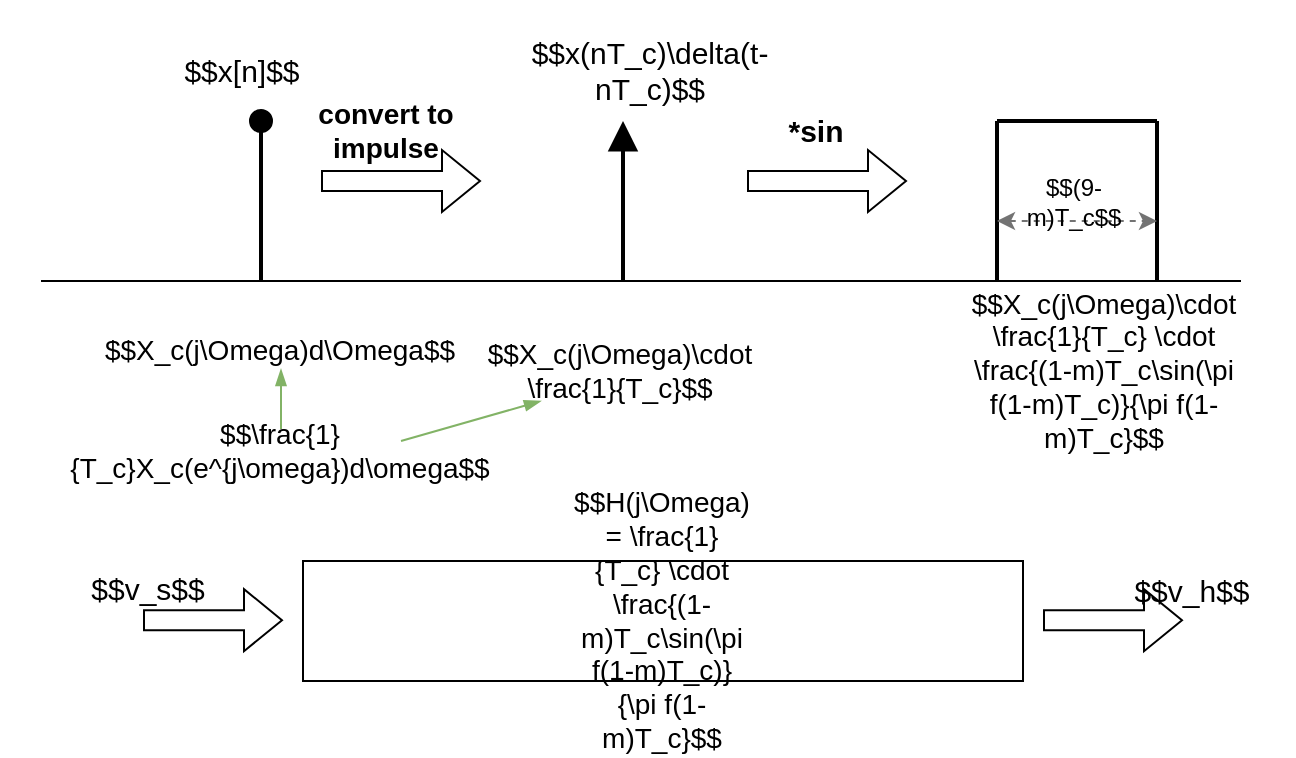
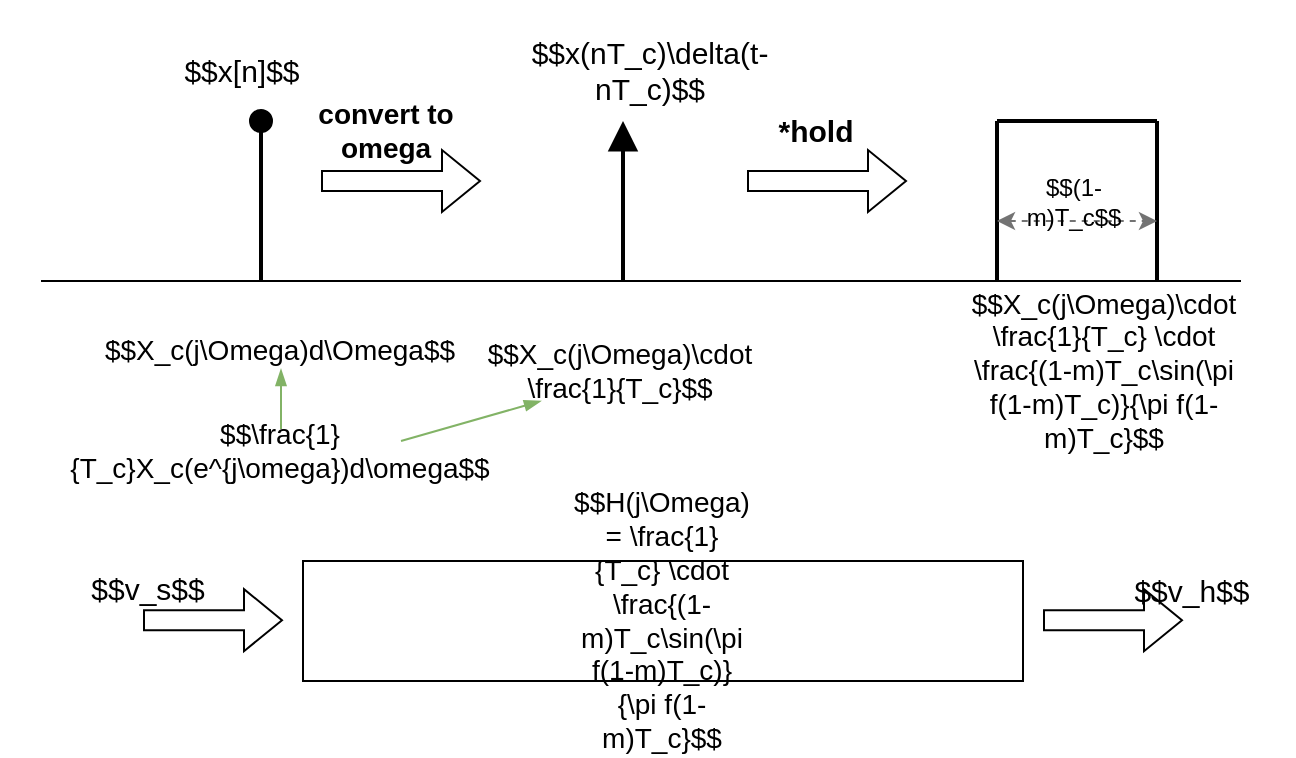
  <mxCell id="0" />
  <mxCell id="1" parent="0" />
  <mxCell id="2" value="" style="endArrow=oval;html=1;rounded=0;endFill=1;endSize=10;strokeWidth=2;" parent="1" edge="1"><mxGeometry width="50" height="50" relative="1" as="geometry"><mxPoint x="130" y="140" as="sourcePoint" /><mxPoint x="130" y="60" as="targetPoint" /></mxGeometry></mxCell>
  <mxCell id="3" value="" style="endArrow=block;html=1;rounded=0;endSize=10;endFill=1;strokeWidth=2;" parent="1" edge="1"><mxGeometry width="50" height="50" relative="1" as="geometry"><mxPoint x="311" y="140" as="sourcePoint" /><mxPoint x="311" y="60" as="targetPoint" /></mxGeometry></mxCell>
  <mxCell id="4" value="" style="endArrow=none;html=1;rounded=0;strokeWidth=2;" parent="1" edge="1"><mxGeometry width="50" height="50" relative="1" as="geometry"><mxPoint x="498" y="140" as="sourcePoint" /><mxPoint x="498" y="60" as="targetPoint" /></mxGeometry></mxCell>
  <mxCell id="5" value="" style="endArrow=none;html=1;rounded=0;strokeWidth=2;" parent="1" edge="1"><mxGeometry width="50" height="50" relative="1" as="geometry"><mxPoint x="578" y="60" as="sourcePoint" /><mxPoint x="498" y="60" as="targetPoint" /></mxGeometry></mxCell>
  <mxCell id="6" value="" style="endArrow=none;html=1;rounded=0;strokeWidth=2;" parent="1" edge="1"><mxGeometry width="50" height="50" relative="1" as="geometry"><mxPoint x="578" y="140" as="sourcePoint" /><mxPoint x="578" y="60" as="targetPoint" /></mxGeometry></mxCell>
  <mxCell id="7" value="" style="endArrow=none;html=1;rounded=0;" parent="1" edge="1"><mxGeometry width="50" height="50" relative="1" as="geometry"><mxPoint x="20" y="140" as="sourcePoint" /><mxPoint x="620" y="140" as="targetPoint" /></mxGeometry></mxCell>
  <mxCell id="8" value="" style="shape=flexArrow;endArrow=classic;html=1;rounded=0;" parent="1" edge="1"><mxGeometry width="50" height="50" relative="1" as="geometry"><mxPoint x="160" y="90" as="sourcePoint" /><mxPoint x="240" y="90" as="targetPoint" /></mxGeometry></mxCell>
  <mxCell id="9" value="" style="shape=flexArrow;endArrow=classic;html=1;rounded=0;" parent="1" edge="1"><mxGeometry width="50" height="50" relative="1" as="geometry"><mxPoint x="373" y="90" as="sourcePoint" /><mxPoint x="453" y="90" as="targetPoint" /></mxGeometry></mxCell>
- <mxCell id="10" value="&lt;font style=&quot;font-size: 14px;&quot;&gt;&lt;b&gt;convert to impulse&lt;/b&gt;&lt;/font&gt;" style="text;html=1;align=center;verticalAlign=middle;whiteSpace=wrap;rounded=0;" parent="1" vertex="1"><mxGeometry x="138" y="50" width="110" height="30" as="geometry" /></mxCell>
- <mxCell id="11" value="&lt;font style=&quot;font-size: 15px;&quot;&gt;&lt;b&gt;*sin&lt;/b&gt;&lt;/font&gt;" style="text;html=1;align=center;verticalAlign=middle;whiteSpace=wrap;rounded=0;" parent="1" vertex="1"><mxGeometry x="353" y="50" width="110" height="30" as="geometry" /></mxCell>
+ <mxCell id="10" value="&lt;font style=&quot;font-size: 14px;&quot;&gt;&lt;b&gt;convert to omega&lt;/b&gt;&lt;/font&gt;" style="text;html=1;align=center;verticalAlign=middle;whiteSpace=wrap;rounded=0;" parent="1" vertex="1"><mxGeometry x="138" y="50" width="110" height="30" as="geometry" /></mxCell>
+ <mxCell id="11" value="&lt;font style=&quot;font-size: 15px;&quot;&gt;&lt;b&gt;*hold&lt;/b&gt;&lt;/font&gt;" style="text;html=1;align=center;verticalAlign=middle;whiteSpace=wrap;rounded=0;" parent="1" vertex="1"><mxGeometry x="353" y="50" width="110" height="30" as="geometry" /></mxCell>
  <mxCell id="12" value="&lt;font style=&quot;font-size: 14px;&quot;&gt;$$\frac{1}{T_c}X_c(e^{j\omega})d\omega$$&lt;/font&gt;" style="text;html=1;align=center;verticalAlign=middle;whiteSpace=wrap;rounded=0;" parent="1" vertex="1"><mxGeometry x="110" y="210" width="60" height="30" as="geometry" /></mxCell>
  <mxCell id="13" value="&lt;font style=&quot;font-size: 14px;&quot;&gt;$$X_c(j\Omega)\cdot \frac{1}{T_c}$$&lt;/font&gt;" style="text;html=1;align=center;verticalAlign=middle;whiteSpace=wrap;rounded=0;" parent="1" vertex="1"><mxGeometry x="280" y="170" width="60" height="30" as="geometry" /></mxCell>
  <mxCell id="14" value="&lt;font style=&quot;font-size: 14px;&quot;&gt;$$X_c(j\Omega)\cdot \frac{1}{T_c} \cdot \frac{(1-m)T_c\sin(\pi f(1-m)T_c)}{\pi f(1-m)T_c}$$&lt;/font&gt;" style="text;html=1;align=center;verticalAlign=middle;whiteSpace=wrap;rounded=0;" parent="1" vertex="1"><mxGeometry x="522" y="170" width="60" height="30" as="geometry" /></mxCell>
  <mxCell id="15" value="" style="endArrow=classic;startArrow=classic;html=1;rounded=0;dashed=1;strokeColor=#737373;" parent="1" edge="1"><mxGeometry width="50" height="50" relative="1" as="geometry"><mxPoint x="498" y="110" as="sourcePoint" /><mxPoint x="578" y="110" as="targetPoint" /></mxGeometry></mxCell>
- <mxCell id="16" value="$$(9-m)T_c$$" style="text;html=1;align=center;verticalAlign=middle;whiteSpace=wrap;rounded=0;" parent="1" vertex="1"><mxGeometry x="507" y="86" width="60" height="30" as="geometry" /></mxCell>
+ <mxCell id="16" value="$$(1-m)T_c$$" style="text;html=1;align=center;verticalAlign=middle;whiteSpace=wrap;rounded=0;" parent="1" vertex="1"><mxGeometry x="507" y="86" width="60" height="30" as="geometry" /></mxCell>
  <mxCell id="17" value="&lt;font style=&quot;font-size: 14px;&quot;&gt;$$X_c(j\Omega)d\Omega$$&lt;/font&gt;" style="text;html=1;align=center;verticalAlign=middle;whiteSpace=wrap;rounded=0;" parent="1" vertex="1"><mxGeometry x="110" y="160" width="60" height="30" as="geometry" /></mxCell>
  <mxCell id="18" value="" style="rounded=0;whiteSpace=wrap;html=1;" parent="1" vertex="1"><mxGeometry x="151" y="280" width="360" height="60" as="geometry" /></mxCell>
  <mxCell id="19" value="" style="shape=flexArrow;endArrow=classic;html=1;rounded=0;" parent="1" edge="1"><mxGeometry width="50" height="50" relative="1" as="geometry"><mxPoint x="71" y="309.58" as="sourcePoint" /><mxPoint x="141" y="309.58" as="targetPoint" /></mxGeometry></mxCell>
  <mxCell id="20" value="&lt;font style=&quot;font-size: 14px;&quot;&gt;$$H(j\Omega) = \frac{1}{T_c} \cdot \frac{(1-m)T_c\sin(\pi f(1-m)T_c)}{\pi f(1-m)T_c}$$&lt;/font&gt;" style="text;html=1;align=center;verticalAlign=middle;whiteSpace=wrap;rounded=0;" parent="1" vertex="1"><mxGeometry x="301" y="295" width="60" height="30" as="geometry" /></mxCell>
  <mxCell id="21" value="" style="shape=flexArrow;endArrow=classic;html=1;rounded=0;" parent="1" edge="1"><mxGeometry width="50" height="50" relative="1" as="geometry"><mxPoint x="521" y="309.58" as="sourcePoint" /><mxPoint x="591" y="309.58" as="targetPoint" /></mxGeometry></mxCell>
  <mxCell id="22" value="&lt;font style=&quot;font-size: 15px;&quot;&gt;$$v_s$$&lt;/font&gt;" style="text;html=1;align=center;verticalAlign=middle;whiteSpace=wrap;rounded=0;" parent="1" vertex="1"><mxGeometry x="44" y="279" width="60" height="30" as="geometry" /></mxCell>
  <mxCell id="23" value="&lt;font style=&quot;font-size: 15px;&quot;&gt;$$v_h$$&lt;/font&gt;" style="text;html=1;align=center;verticalAlign=middle;whiteSpace=wrap;rounded=0;" parent="1" vertex="1"><mxGeometry x="566" y="280" width="60" height="30" as="geometry" /></mxCell>
  <mxCell id="24" value="&lt;font style=&quot;font-size: 15px;&quot;&gt;$$x[n]$$&lt;/font&gt;" style="text;html=1;align=center;verticalAlign=middle;whiteSpace=wrap;rounded=0;" parent="1" vertex="1"><mxGeometry x="91" y="20" width="60" height="30" as="geometry" /></mxCell>
  <mxCell id="25" value="&lt;font style=&quot;font-size: 15px;&quot;&gt;$$x(nT_c)\delta(t-nT_c)$$&lt;/font&gt;" style="text;html=1;align=center;verticalAlign=middle;whiteSpace=wrap;rounded=0;" parent="1" vertex="1"><mxGeometry x="295" y="20" width="60" height="30" as="geometry" /></mxCell>
  <mxCell id="26" value="" style="endArrow=blockThin;html=1;rounded=0;endFill=1;fillColor=#d5e8d4;strokeColor=#82b366;" edge="1" parent="1"><mxGeometry width="50" height="50" relative="1" as="geometry"><mxPoint x="140" y="214" as="sourcePoint" /><mxPoint x="140" y="184" as="targetPoint" /></mxGeometry></mxCell>
  <mxCell id="27" value="" style="endArrow=blockThin;html=1;rounded=0;endFill=1;fillColor=#d5e8d4;strokeColor=#82b366;" edge="1" parent="1"><mxGeometry width="50" height="50" relative="1" as="geometry"><mxPoint x="200" y="220" as="sourcePoint" /><mxPoint x="270" y="200" as="targetPoint" /></mxGeometry></mxCell>
